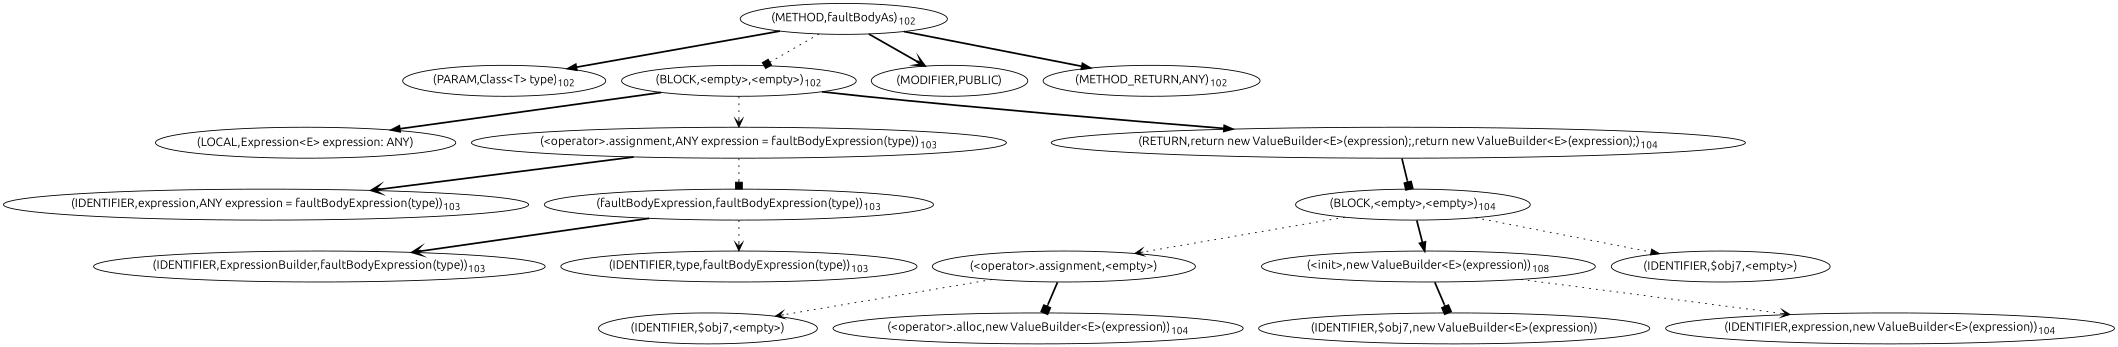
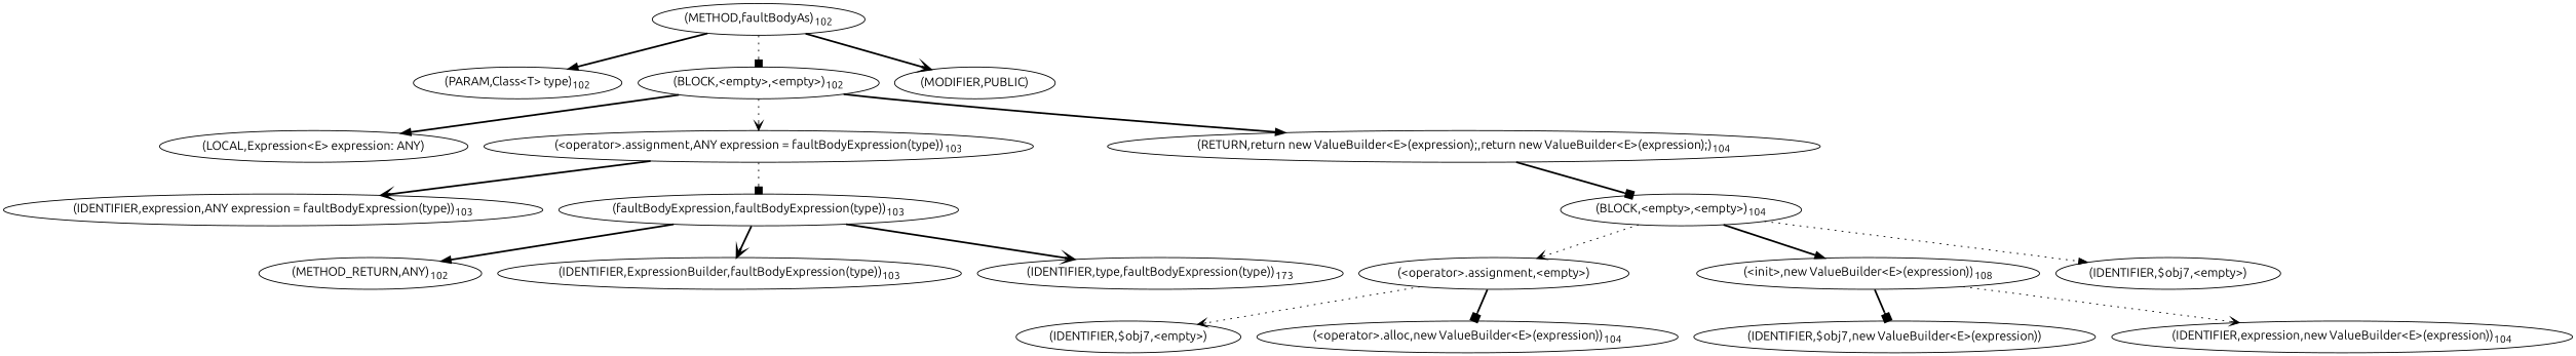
  digraph {
    fontname=Ubuntu
    node [fontname=Ubuntu]
    edge [arrowhead=vee fontname=Ubuntu style=bold]
    n1 [label=<(METHOD,faultBodyAs)<SUB>102</SUB>>]
    n2 [label=<(PARAM,Class&lt;T&gt; type)<SUB>102</SUB>>]
    n3 [label=<(BLOCK,&lt;empty&gt;,&lt;empty&gt;)<SUB>102</SUB>>]
    n4 [label=<(MODIFIER,PUBLIC)>]
    n5 [label=<(METHOD_RETURN,ANY)<SUB>102</SUB>>]
    n6 [label=<(LOCAL,Expression&lt;E&gt; expression: ANY)>]
    n7 [label=<(&lt;operator&gt;.assignment,ANY expression = faultBodyExpression(type))<SUB>103</SUB>>]
    n8 [label=<(RETURN,return new ValueBuilder&lt;E&gt;(expression);,return new ValueBuilder&lt;E&gt;(expression);)<SUB>104</SUB>>]
    n9 [label=<(IDENTIFIER,expression,ANY expression = faultBodyExpression(type))<SUB>103</SUB>>]
    n10 [label=<(faultBodyExpression,faultBodyExpression(type))<SUB>103</SUB>>]
    n11 [label=<(BLOCK,&lt;empty&gt;,&lt;empty&gt;)<SUB>104</SUB>>]
    n12 [label=<(IDENTIFIER,ExpressionBuilder,faultBodyExpression(type))<SUB>103</SUB>>]
-   n13 [label=<(IDENTIFIER,type,faultBodyExpression(type))<SUB>103</SUB>>]
+   n13 [label=<(IDENTIFIER,type,faultBodyExpression(type))<SUB>173</SUB>>]
    n14 [label=<(&lt;operator&gt;.assignment,&lt;empty&gt;)>]
    n15 [label=<(&lt;init&gt;,new ValueBuilder&lt;E&gt;(expression))<SUB>108</SUB>>]
    n16 [label=<(IDENTIFIER,$obj7,&lt;empty&gt;)>]
    n17 [label=<(IDENTIFIER,$obj7,&lt;empty&gt;)>]
    n18 [label=<(&lt;operator&gt;.alloc,new ValueBuilder&lt;E&gt;(expression))<SUB>104</SUB>>]
    n19 [label=<(IDENTIFIER,$obj7,new ValueBuilder&lt;E&gt;(expression))>]
    n20 [label=<(IDENTIFIER,expression,new ValueBuilder&lt;E&gt;(expression))<SUB>104</SUB>>]
    n1 -> n2 [arrowhead=normal]
    n1 -> n3 [arrowhead=box style=dotted]
    n1 -> n4
-   n1 -> n5 [arrowhead=normal]
+   n10 -> n5 [arrowhead=normal]
    n3 -> n6 [arrowhead=normal]
    n3 -> n7 [style=dotted]
    n3 -> n8 [arrowhead=normal]
    n7 -> n9
    n7 -> n10 [arrowhead=box style=dotted]
    n8 -> n11 [arrowhead=box]
    n10 -> n12
-   n10 -> n13 [style=dotted]
+   n10 -> n13
    n11 -> n14 [style=dotted]
    n11 -> n15 [arrowhead=normal]
    n11 -> n16 [arrowhead=normal style=dotted]
    n14 -> n17 [style=dotted]
    n14 -> n18 [arrowhead=box]
    n15 -> n19 [arrowhead=box]
    n15 -> n20 [style=dotted]
  }
